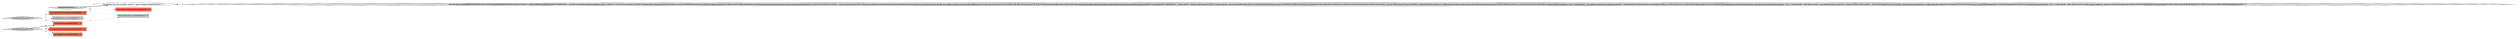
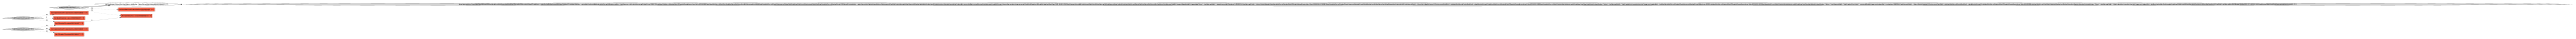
  digraph {
    fontname=Oswald
    rankdir=LR
    node [fillcolor=tomato fontname=Oswald shape=box style=filled]
    edge [fontname=Oswald style=dotted]
    n1 [fillcolor=lightgray label="handleVolumeStatusResponse['0', '0', '1']" shape=diamond]
    n2 [label="final VolumeDataStoreVO volumeDataStore@@@2@@@['0', '0', '1']"]
    n3 [fillcolor=white label="final StateMachine2<Volume.State,Event,Volume> stateMachine = Volume.State.getStateMachine()@@@3@@@['0', '0', '1']" shape=ellipse]
-   n4 [fillcolor=lightgray label="final UploadStatusAnswer answer@@@2@@@['0', '0', '1']"]
+   n4 [label="final UploadStatusAnswer answer@@@2@@@['0', '0', '1']"]
    n5 [fillcolor=lightgray label="Transaction.execute(new TransactionCallbackNoReturn(){@Override public void doInTransactionWithoutResult(TransactionStatus status){VolumeVO tmpVolume = _volumeDao.findById(volume.getId())VolumeDataStoreVO tmpVolumeDataStore = _volumeDataStoreDao.findById(volumeDataStore.getId())boolean sendAlert = falseString msg = nulltry {switch (answer.getStatus()) {case COMPLETED:tmpVolumeDataStore.setDownloadState(VMTemplateStorageResourceAssoc.Status.DOWNLOADED)tmpVolumeDataStore.setState(State.Ready)tmpVolumeDataStore.setInstallPath(answer.getInstallPath())tmpVolumeDataStore.setPhysicalSize(answer.getPhysicalSize())tmpVolumeDataStore.setSize(answer.getVirtualSize())tmpVolumeDataStore.setDownloadPercent(100)VolumeVO volumeUpdate = _volumeDao.createForUpdate()volumeUpdate.setSize(answer.getVirtualSize())_volumeDao.update(tmpVolume.getId(),volumeUpdate)stateMachine.transitTo(tmpVolume,Event.OperationSucceeded,null,_volumeDao)_resourceLimitMgr.incrementResourceCount(volume.getAccountId(),Resource.ResourceType.secondary_storage,answer.getVirtualSize())UsageEventUtils.publishUsageEvent(EventTypes.EVENT_VOLUME_UPLOAD,tmpVolume.getAccountId(),tmpVolume.getDataCenterId(),tmpVolume.getId(),tmpVolume.getName(),null,null,tmpVolumeDataStore.getPhysicalSize(),tmpVolumeDataStore.getSize(),.getName(),tmpVolume.getUuid())if (s_logger.isDebugEnabled()) {s_logger.debug(\"Volume \" + tmpVolume.getUuid() + \" uploaded successfully\")}breakcase IN_PROGRESS:if (tmpVolume.getState() == Volume.State.NotUploaded) {tmpVolumeDataStore.setDownloadState(VMTemplateStorageResourceAssoc.Status.DOWNLOAD_IN_PROGRESS)tmpVolumeDataStore.setDownloadPercent(answer.getDownloadPercent())stateMachine.transitTo(tmpVolume,Event.UploadRequested,null,_volumeDao)}if (tmpVolume.getState() == Volume.State.UploadInProgress) {if (System.currentTimeMillis() - tmpVolumeDataStore.getCreated().getTime() > _uploadOperationTimeout) {tmpVolumeDataStore.setDownloadState(VMTemplateStorageResourceAssoc.Status.DOWNLOAD_ERROR)tmpVolumeDataStore.setState(State.Failed)stateMachine.transitTo(tmpVolume,Event.OperationFailed,null,_volumeDao)msg = \"Volume \" + tmpVolume.getUuid() + \" failed to upload due to operation timed out\"s_logger.error(msg)sendAlert = true}{tmpVolumeDataStore.setDownloadPercent(answer.getDownloadPercent())}}breakcase ERROR:tmpVolumeDataStore.setDownloadState(VMTemplateStorageResourceAssoc.Status.DOWNLOAD_ERROR)tmpVolumeDataStore.setState(State.Failed)stateMachine.transitTo(tmpVolume,Event.OperationFailed,null,_volumeDao)msg = \"Volume \" + tmpVolume.getUuid() + \" failed to upload. Error details: \" + answer.getDetails()s_logger.error(msg)sendAlert = truebreakcase UNKNOWN:if (tmpVolume.getState() == Volume.State.NotUploaded) {if (System.currentTimeMillis() - tmpVolumeDataStore.getCreated().getTime() > _uploadOperationTimeout) {tmpVolumeDataStore.setDownloadState(VMTemplateStorageResourceAssoc.Status.ABANDONED)tmpVolumeDataStore.setState(State.Failed)stateMachine.transitTo(tmpVolume,Event.OperationTimeout,null,_volumeDao)msg = \"Volume \" + tmpVolume.getUuid() + \" failed to upload due to operation timed out\"s_logger.error(msg)sendAlert = true}}break_volumeDataStoreDao.update(tmpVolumeDataStore.getId(),tmpVolumeDataStore)}catch (NoTransitionException e) {if (sendAlert) {_alertMgr.sendAlert(AlertManager.AlertType.ALERT_TYPE_UPLOAD_FAILED,tmpVolume.getDataCenterId(),null,msg,msg)}}}})@@@4@@@['0', '0', '1']" shape=ellipse]
    n6 [label="final VMTemplateVO template@@@2@@@['1', '0', '0']"]
    n7 [fillcolor=lightgray label="handleTemplateStatusResponse['0', '1', '0']" shape=diamond]
    n8 [label="final VMTemplateVO template@@@2@@@['1', '1', '0']"]
    n9 [label="final TemplateDataStoreVO templateDataStore@@@2@@@['0', '1', '0']"]
-   n10 [fillcolor=lightgray label="final UploadStatusAnswer answer@@@2@@@['0', '1', '0']"]
+   n10 [label="final UploadStatusAnswer answer@@@2@@@['0', '1', '0']"]
    n11 [fillcolor=lightgray label="handleTemplateStatusResponse['1', '0', '0']" shape=diamond]
    n12 [label="final TemplateDataStoreVO templateDataStore@@@2@@@['1', '0', '0']"]
    n1 -> n2 [label=true]
    n1 -> n3 [style=bold]
    n1 -> n4 [label=true]
    n3 -> n5 [style=bold]
    n7 -> n8 [label=true]
    n7 -> n9 [label=true]
    n7 -> n10 [label=0]
    n8 -> n4 [label=0 style=dashed]
    n11 -> n6 [label=true]
-   n11 -> n8 [label=true style=bold]
+   n11 -> n8 [label=true]
    n11 -> n12 [label=true]
  }
